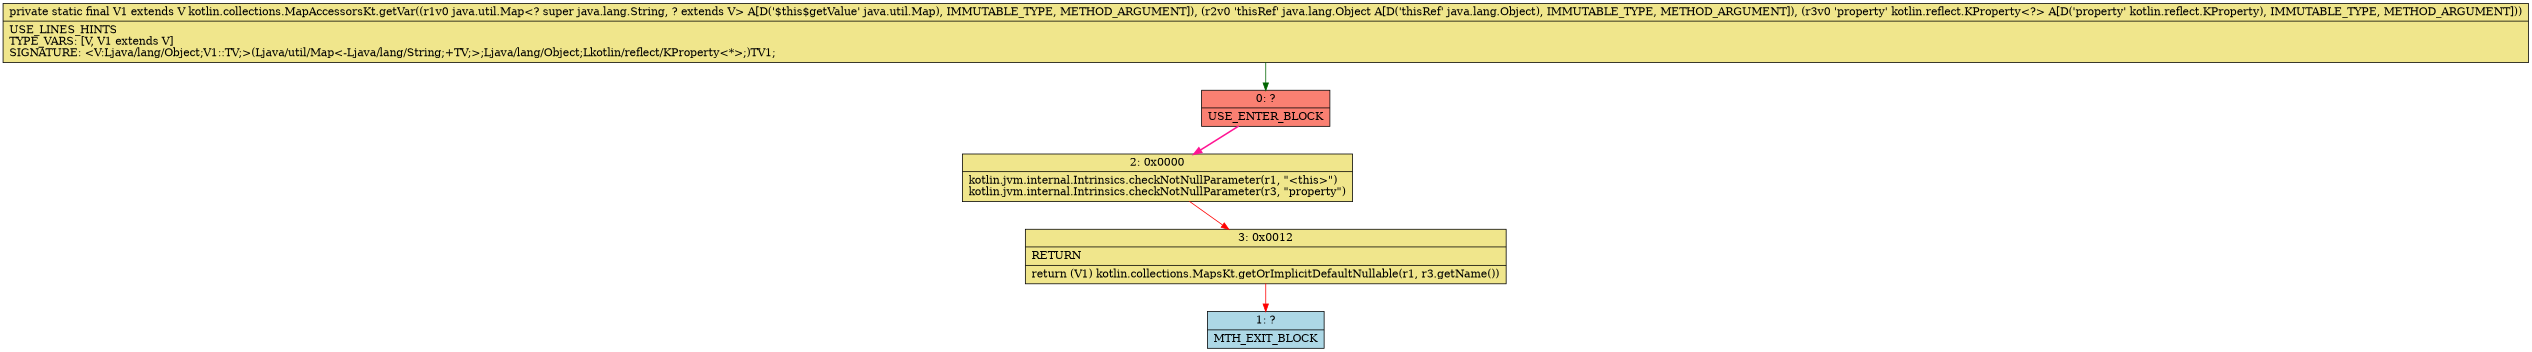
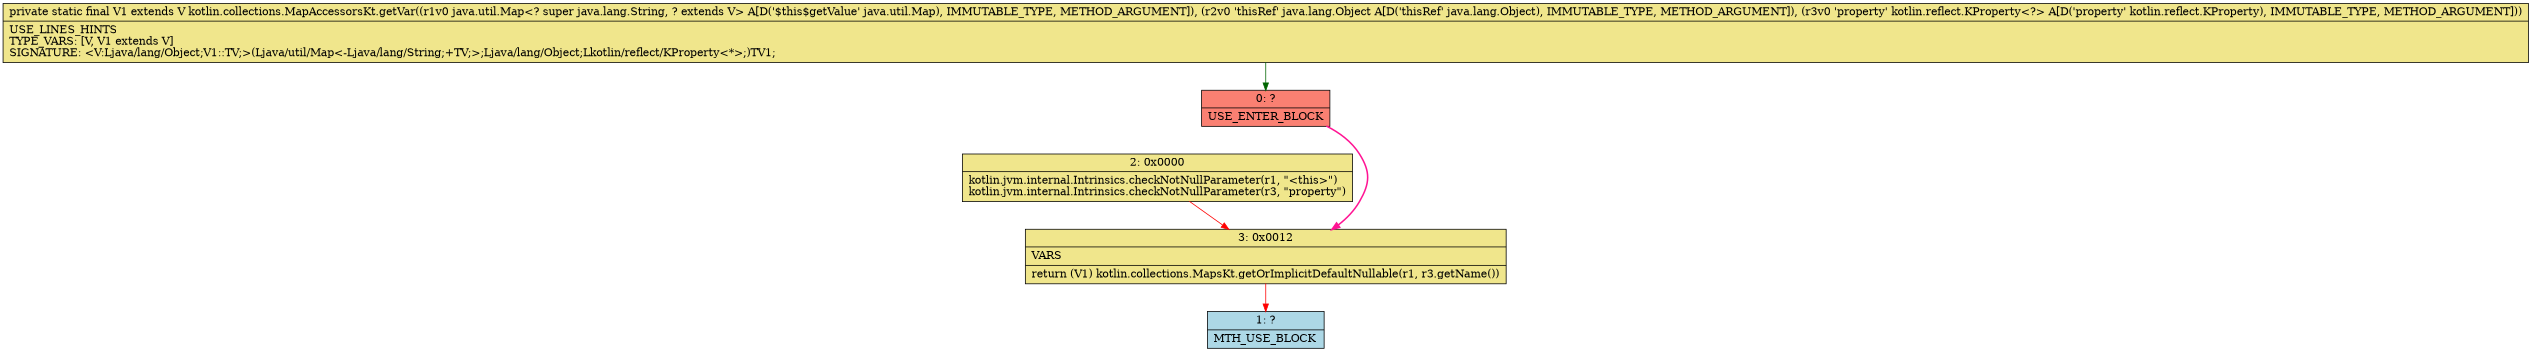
  digraph {
    node [fillcolor=khaki shape=record style=filled]
    edge [color=red style=solid]
    n1 [fillcolor=salmon label="{0\:\ ?|USE_ENTER_BLOCK\l}"]
    n2 [label="{2\:\ 0x0000|kotlin.jvm.internal.Intrinsics.checkNotNullParameter(r1, \"\<this\>\")\lkotlin.jvm.internal.Intrinsics.checkNotNullParameter(r3, \"property\")\l}"]
-   n3 [label="{3\:\ 0x0012|RETURN\l|return (V1) kotlin.collections.MapsKt.getOrImplicitDefaultNullable(r1, r3.getName())\l}"]
-   n4 [fillcolor=lightblue label="{1\:\ ?|MTH_EXIT_BLOCK\l}"]
+   n3 [label="{3\:\ 0x0012|VARS\l|return (V1) kotlin.collections.MapsKt.getOrImplicitDefaultNullable(r1, r3.getName())\l}"]
+   n4 [fillcolor=lightblue label="{1\:\ ?|MTH_USE_BLOCK\l}"]
    n5 [label="{private static final V1 extends V kotlin.collections.MapAccessorsKt.getVar((r1v0 java.util.Map\<? super java.lang.String, ? extends V\> A[D('$this$getValue' java.util.Map), IMMUTABLE_TYPE, METHOD_ARGUMENT]), (r2v0 'thisRef' java.lang.Object A[D('thisRef' java.lang.Object), IMMUTABLE_TYPE, METHOD_ARGUMENT]), (r3v0 'property' kotlin.reflect.KProperty\<?\> A[D('property' kotlin.reflect.KProperty), IMMUTABLE_TYPE, METHOD_ARGUMENT]))  | USE_LINES_HINTS\lTYPE_VARS: [V, V1 extends V]\lSIGNATURE: \<V:Ljava\/lang\/Object;V1::TV;\>(Ljava\/util\/Map\<\-Ljava\/lang\/String;+TV;\>;Ljava\/lang\/Object;Lkotlin\/reflect\/KProperty\<*\>;)TV1;\l}"]
-   n1 -> n2 [color=deeppink style=bold]
+   n1 -> n3 [color=deeppink style=bold]
    n2 -> n3
    n3 -> n4
    n5 -> n1 [color=darkgreen]
  }
